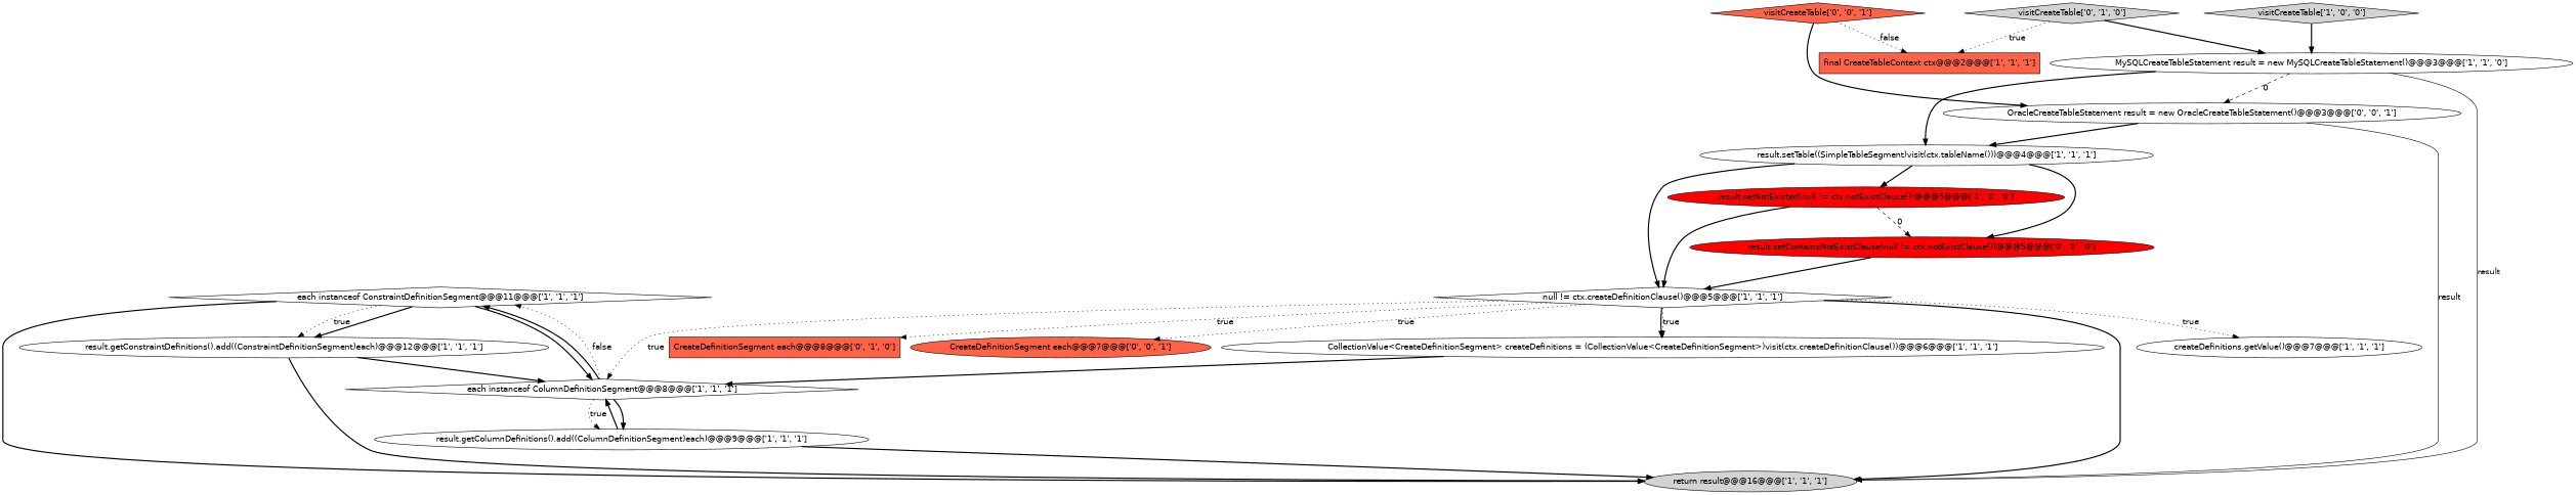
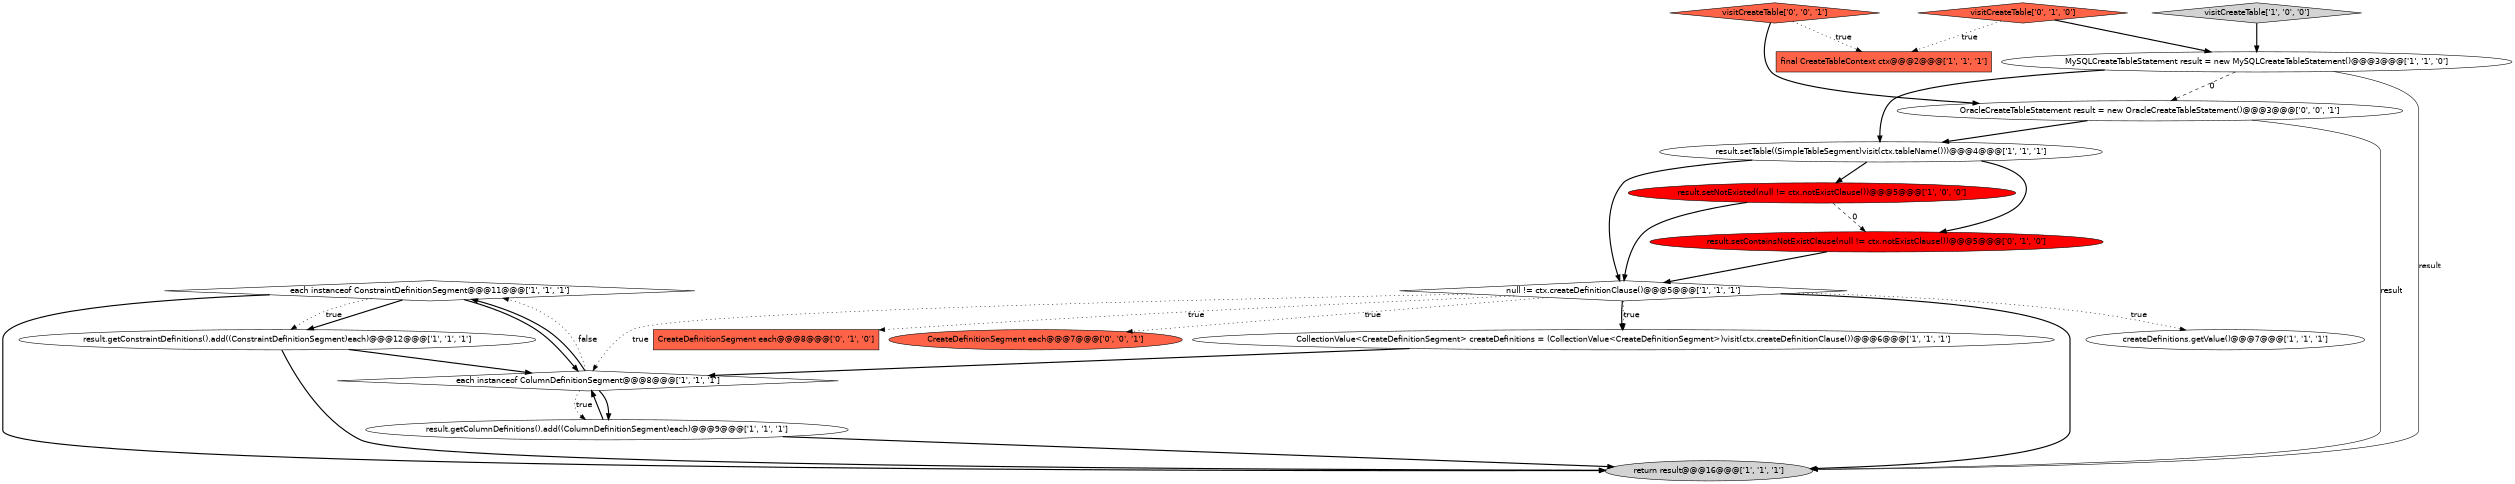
  digraph {
    fontname="DejaVu Sans"
    node [fillcolor=white fontname="DejaVu Sans" shape=ellipse style=filled]
    edge [fontname="DejaVu Sans" style=bold]
    n1 [label="each instanceof ConstraintDefinitionSegment@@@11@@@['1', '1', '1']" shape=diamond]
    n2 [fillcolor=lightgray label="return result@@@16@@@['1', '1', '1']"]
    n3 [label="each instanceof ColumnDefinitionSegment@@@8@@@['1', '1', '1']" shape=diamond]
    n4 [label="result.getConstraintDefinitions().add((ConstraintDefinitionSegment)each)@@@12@@@['1', '1', '1']"]
    n5 [label="result.getColumnDefinitions().add((ColumnDefinitionSegment)each)@@@9@@@['1', '1', '1']"]
    n6 [fillcolor=red label="result.setContainsNotExistClause(null != ctx.notExistClause())@@@5@@@['0', '1', '0']"]
    n7 [label="null != ctx.createDefinitionClause()@@@5@@@['1', '1', '1']" shape=diamond]
    n8 [label="createDefinitions.getValue()@@@7@@@['1', '1', '1']"]
    n9 [fillcolor=tomato label="CreateDefinitionSegment each@@@8@@@['0', '1', '0']" shape=box]
    n10 [fillcolor=tomato label="CreateDefinitionSegment each@@@7@@@['0', '0', '1']"]
    n11 [label="CollectionValue<CreateDefinitionSegment> createDefinitions = (CollectionValue<CreateDefinitionSegment>)visit(ctx.createDefinitionClause())@@@6@@@['1', '1', '1']"]
    n12 [fillcolor=tomato label="final CreateTableContext ctx@@@2@@@['1', '1', '1']" shape=box]
    n13 [fillcolor=lightgray label="visitCreateTable['1', '0', '0']" shape=diamond]
    n14 [label="MySQLCreateTableStatement result = new MySQLCreateTableStatement()@@@3@@@['1', '1', '0']"]
    n15 [label="OracleCreateTableStatement result = new OracleCreateTableStatement()@@@3@@@['0', '0', '1']"]
    n16 [label="result.setTable((SimpleTableSegment)visit(ctx.tableName()))@@@4@@@['1', '1', '1']"]
-   n17 [fillcolor=lightgray label="visitCreateTable['0', '1', '0']" shape=diamond]
+   n17 [fillcolor=tomato label="visitCreateTable['0', '1', '0']" shape=diamond]
    n18 [fillcolor=red label="result.setNotExisted(null != ctx.notExistClause())@@@5@@@['1', '0', '0']"]
    n19 [fillcolor=tomato label="visitCreateTable['0', '0', '1']" shape=diamond]
    n1 -> n2
    n1 -> n3
    n1 -> n4
    n1 -> n4 [label=true style=dotted]
    n3 -> n1 [label=false style=dotted]
    n3 -> n1
    n3 -> n5
    n3 -> n5 [label=true style=dotted]
    n4 -> n2
    n4 -> n3
    n5 -> n2
    n5 -> n3
    n6 -> n7
    n7 -> n2
    n7 -> n3 [label=true style=dotted]
    n7 -> n8 [label=true style=dotted]
    n7 -> n9 [label=true style=dotted]
    n7 -> n10 [label=true style=dotted]
    n7 -> n11
    n7 -> n11 [label=true style=dotted]
    n11 -> n3
    n13 -> n14
    n14 -> n2 [label=result style=solid]
    n14 -> n15 [label=0 style=dashed]
    n14 -> n16
    n15 -> n2 [label=result style=solid]
    n15 -> n16
    n16 -> n6
    n16 -> n7
    n16 -> n18
    n17 -> n12 [label=true style=dotted]
    n17 -> n14
    n18 -> n6 [label=0 style=dashed]
    n18 -> n7
-   n19 -> n12 [label=false style=dotted]
+   n19 -> n12 [label=true style=dotted]
    n19 -> n15
  }
